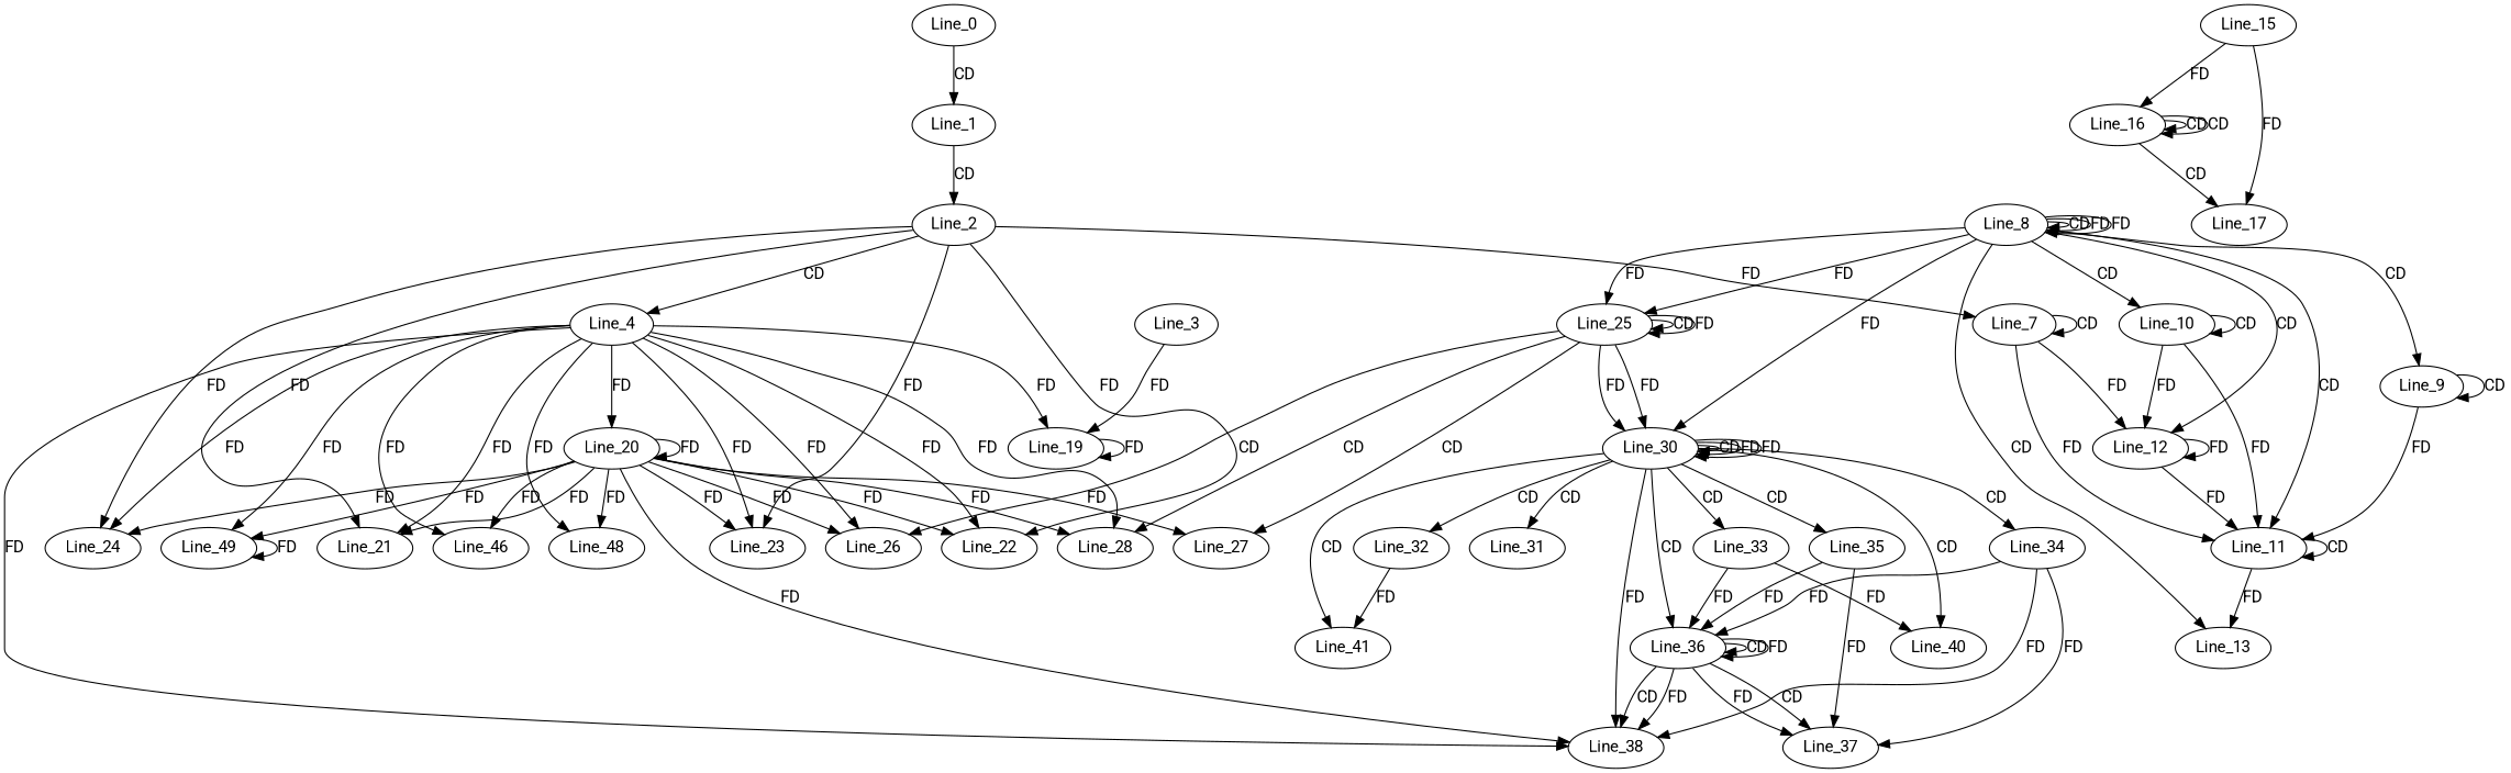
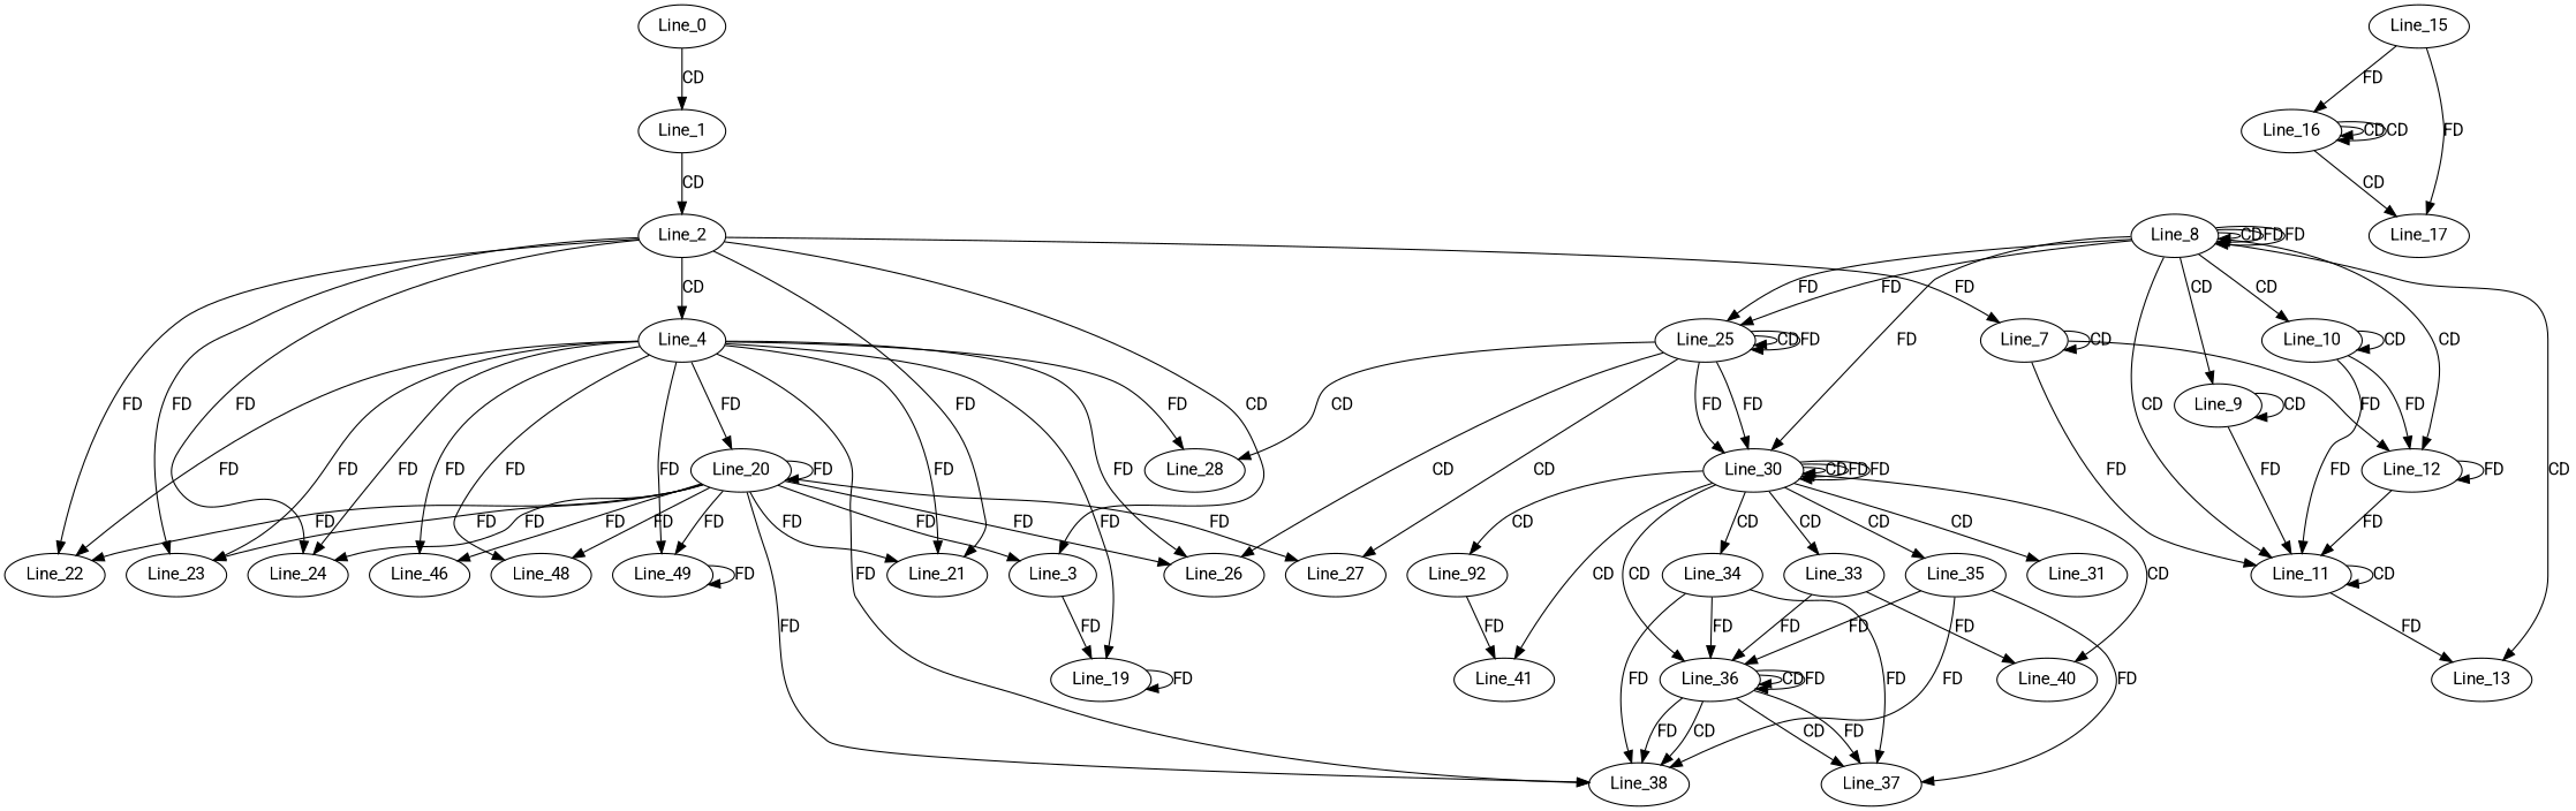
  digraph {
    fontname=Roboto
    node [fontname=Roboto]
    edge [fontname=Roboto]
    Line_0
    Line_1
    Line_2
    Line_3
    Line_4
    Line_7
    Line_21
    Line_22
    Line_23
    Line_24
    Line_19
    Line_20
    Line_26
    Line_28
    Line_38
    Line_46
    Line_48
    Line_49
    Line_11
    Line_12
    Line_27
    Line_13
    Line_8
    Line_9
    Line_10
    Line_25
    Line_30
    Line_31
-   Line_32
+   Line_32 [label=Line_92]
    Line_33
    Line_34
    Line_35
    Line_36
    Line_40
    Line_41
    Line_16
    Line_17
    Line_15
    Line_37
    Line_0 -> Line_1 [label=CD]
    Line_1 -> Line_2 [label=CD]
+   Line_2 -> Line_3 [label=CD]
    Line_2 -> Line_4 [label=CD]
    Line_2 -> Line_7 [label=FD]
    Line_2 -> Line_21 [label=FD]
    Line_2 -> Line_22 [label=FD]
    Line_2 -> Line_23 [label=FD]
    Line_2 -> Line_24 [label=FD]
    Line_3 -> Line_19 [label=FD]
    Line_4 -> Line_21 [label=FD]
    Line_4 -> Line_22 [label=FD]
    Line_4 -> Line_23 [label=FD]
    Line_4 -> Line_24 [label=FD]
    Line_4 -> Line_19 [label=FD]
    Line_4 -> Line_20 [label=FD]
    Line_4 -> Line_26 [label=FD]
    Line_4 -> Line_28 [label=FD]
    Line_4 -> Line_38 [label=FD]
    Line_4 -> Line_46 [label=FD]
    Line_4 -> Line_48 [label=FD]
    Line_4 -> Line_49 [label=FD]
    Line_7 -> Line_7 [label=CD]
    Line_7 -> Line_11 [label=FD]
    Line_7 -> Line_12 [label=FD]
    Line_19 -> Line_19 [label=FD]
    Line_20 -> Line_21 [label=FD]
    Line_20 -> Line_22 [label=FD]
    Line_20 -> Line_23 [label=FD]
    Line_20 -> Line_24 [label=FD]
    Line_20 -> Line_20 [label=FD]
    Line_20 -> Line_26 [label=FD]
-   Line_20 -> Line_28 [label=FD]
+   Line_20 -> Line_3 [label=FD]
    Line_20 -> Line_38 [label=FD]
    Line_20 -> Line_46 [label=FD]
    Line_20 -> Line_48 [label=FD]
    Line_20 -> Line_49 [label=FD]
    Line_20 -> Line_27 [label=FD]
    Line_49 -> Line_49 [label=FD]
    Line_11 -> Line_11 [label=CD]
    Line_11 -> Line_13 [label=FD]
    Line_12 -> Line_11 [label=FD]
    Line_12 -> Line_12 [label=FD]
    Line_8 -> Line_11 [label=CD]
    Line_8 -> Line_12 [label=CD]
    Line_8 -> Line_13 [label=CD]
    Line_8 -> Line_8 [label=CD]
    Line_8 -> Line_8 [label=FD]
    Line_8 -> Line_8 [label=FD]
    Line_8 -> Line_9 [label=CD]
    Line_8 -> Line_10 [label=CD]
    Line_8 -> Line_25 [label=FD]
    Line_8 -> Line_25 [label=FD]
    Line_8 -> Line_30 [label=FD]
    Line_9 -> Line_11 [label=FD]
    Line_9 -> Line_9 [label=CD]
    Line_10 -> Line_11 [label=FD]
    Line_10 -> Line_12 [label=FD]
    Line_10 -> Line_10 [label=CD]
    Line_25 -> Line_26 [label=CD]
    Line_25 -> Line_28 [label=CD]
    Line_25 -> Line_27 [label=CD]
    Line_25 -> Line_25 [label=CD]
    Line_25 -> Line_25 [label=FD]
    Line_25 -> Line_30 [label=FD]
    Line_25 -> Line_30 [label=FD]
    Line_30 -> Line_30 [label=CD]
    Line_30 -> Line_30 [label=FD]
    Line_30 -> Line_30 [label=FD]
    Line_30 -> Line_31 [label=CD]
    Line_30 -> Line_32 [label=CD]
    Line_30 -> Line_33 [label=CD]
    Line_30 -> Line_34 [label=CD]
    Line_30 -> Line_35 [label=CD]
    Line_30 -> Line_36 [label=CD]
    Line_30 -> Line_40 [label=CD]
    Line_30 -> Line_41 [label=CD]
    Line_32 -> Line_41 [label=FD]
    Line_33 -> Line_36 [label=FD]
    Line_33 -> Line_40 [label=FD]
    Line_34 -> Line_38 [label=FD]
    Line_34 -> Line_36 [label=FD]
    Line_34 -> Line_37 [label=FD]
-   Line_30 -> Line_38 [label=FD]
+   Line_35 -> Line_38 [label=FD]
    Line_35 -> Line_36 [label=FD]
    Line_35 -> Line_37 [label=FD]
    Line_36 -> Line_38 [label=CD]
    Line_36 -> Line_38 [label=FD]
    Line_36 -> Line_36 [label=CD]
    Line_36 -> Line_36 [label=FD]
    Line_36 -> Line_37 [label=CD]
    Line_36 -> Line_37 [label=FD]
    Line_16 -> Line_16 [label=CD]
    Line_16 -> Line_16 [label=CD]
    Line_16 -> Line_17 [label=CD]
    Line_15 -> Line_16 [label=FD]
    Line_15 -> Line_17 [label=FD]
  }
